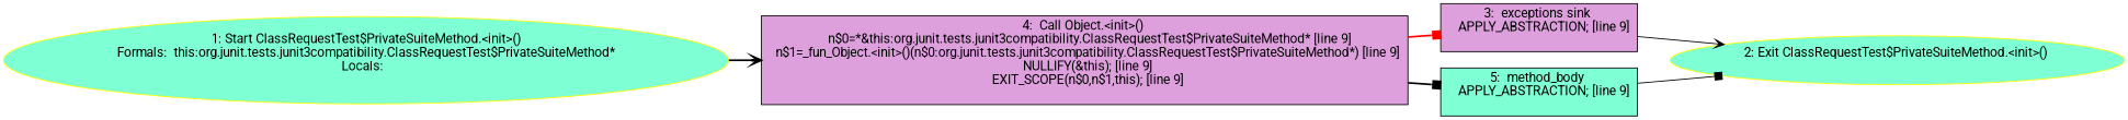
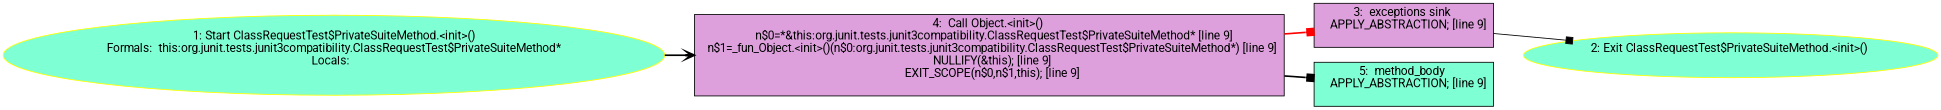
  digraph {
    fontname=Roboto
    rankdir=LR
    node [fillcolor=aquamarine fontname=Roboto style=filled shape=box]
    edge [arrowhead=box fontname=Roboto style=bold]
    n1 [color=yellow label="1: Start ClassRequestTest$PrivateSuiteMethod.<init>()\nFormals:  this:org.junit.tests.junit3compatibility.ClassRequestTest$PrivateSuiteMethod*\nLocals:  \n  " shape=""]
    n2 [fillcolor=plum label="4:  Call Object.<init>() \n   n$0=*&this:org.junit.tests.junit3compatibility.ClassRequestTest$PrivateSuiteMethod* [line 9]\n  n$1=_fun_Object.<init>()(n$0:org.junit.tests.junit3compatibility.ClassRequestTest$PrivateSuiteMethod*) [line 9]\n  NULLIFY(&this); [line 9]\n  EXIT_SCOPE(n$0,n$1,this); [line 9]\n "]
    n3 [fillcolor=plum label="3:  exceptions sink \n   APPLY_ABSTRACTION; [line 9]\n "]
    n4 [label="5:  method_body \n   APPLY_ABSTRACTION; [line 9]\n "]
    n5 [color=yellow label="2: Exit ClassRequestTest$PrivateSuiteMethod.<init>() \n  " shape=""]
    n1 -> n2 [arrowhead=vee]
    n2 -> n3 [color=red]
    n2 -> n4
-   n3 -> n5 [arrowhead=vee style=solid]
-   n4 -> n5 [style=solid]
+   n3 -> n5 [style=solid]
  }
